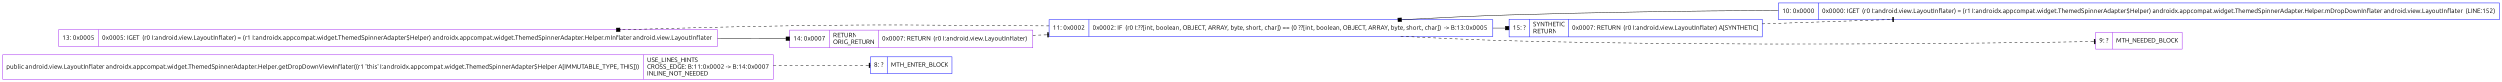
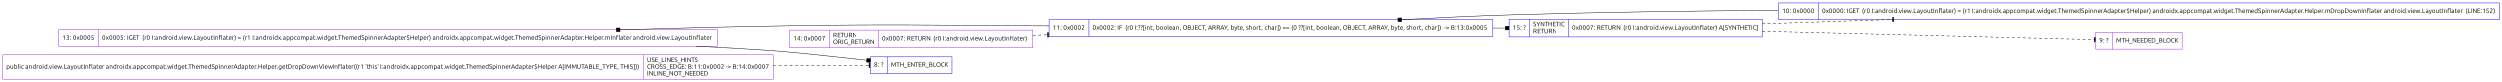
  digraph {
    fontname=Ubuntu
    rankdir=LR
    node [color=blue fontname=Ubuntu shape=record]
    edge [arrowhead=box fontname=Ubuntu style=dashed]
    n1 [label="{8\:\ ?|MTH_ENTER_BLOCK\l}"]
    n2 [label="{10\:\ 0x0000|0x0000: IGET  (r0 I:android.view.LayoutInflater) = (r1 I:androidx.appcompat.widget.ThemedSpinnerAdapter$Helper) androidx.appcompat.widget.ThemedSpinnerAdapter.Helper.mDropDownInflater android.view.LayoutInflater  (LINE:152)\l}"]
    n3 [label="{11\:\ 0x0002|0x0002: IF  (r0 I:??[int, boolean, OBJECT, ARRAY, byte, short, char]) == (0 ??[int, boolean, OBJECT, ARRAY, byte, short, char])  \-\> B:13:0x0005 \l}"]
    n4 [color=purple label="{13\:\ 0x0005|0x0005: IGET  (r0 I:android.view.LayoutInflater) = (r1 I:androidx.appcompat.widget.ThemedSpinnerAdapter$Helper) androidx.appcompat.widget.ThemedSpinnerAdapter.Helper.mInflater android.view.LayoutInflater \l}"]
    n5 [label="{15\:\ ?|SYNTHETIC\lRETURN\l|0x0007: RETURN  (r0 I:android.view.LayoutInflater) A[SYNTHETIC]\l}"]
    n6 [color=purple label="{14\:\ 0x0007|RETURN\lORIG_RETURN\l|0x0007: RETURN  (r0 I:android.view.LayoutInflater) \l}"]
    n7 [color=purple label="{9\:\ ?|MTH_NEEDED_BLOCK\l}"]
    n8 [color=purple label="{public android.view.LayoutInflater androidx.appcompat.widget.ThemedSpinnerAdapter.Helper.getDropDownViewInflater((r1 'this' I:androidx.appcompat.widget.ThemedSpinnerAdapter$Helper A[IMMUTABLE_TYPE, THIS]))  | USE_LINES_HINTS\lCROSS_EDGE: B:11:0x0002 \-\> B:14:0x0007\lINLINE_NOT_NEEDED\l}"]
    n2 -> n3 [style=solid]
-   n3 -> n4
+   n3 -> n4 [style=solid]
    n3 -> n5 [style=solid]
-   n4 -> n6 [style=solid]
+   n4 -> n1 [style=solid]
    n5 -> n2 [arrowhead=tee]
-   n3 -> n7 [arrowhead=tee]
+   n5 -> n7 [arrowhead=tee]
    n6 -> n3 [arrowhead=tee]
    n8 -> n1 [arrowhead=tee]
  }
